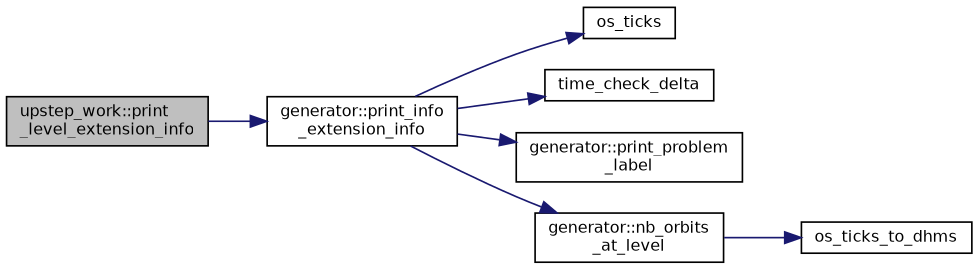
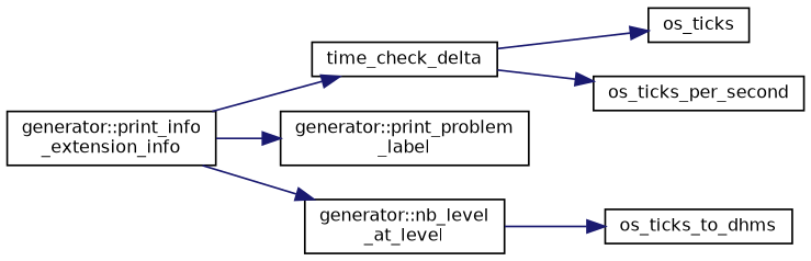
  digraph {
    rankdir=LR
    node [color=black fillcolor=white fontname=Helvetica fontsize=10 shape=record style=filled]
    edge [color=midnightblue fontname=Helvetica fontsize=10 labelfontname=Helvetica labelfontsize=10 style=solid]
-   n1 [fillcolor=grey75 fontcolor=black height=0.2 label="upstep_work::print\l_level_extension_info" width=0.4]
    n2 [height=0.2 label="generator::print_info\l_extension_info" width=0.4]
    n3 [height=0.2 label=os_ticks width=0.4]
    n4 [height=0.2 label=time_check_delta width=0.4]
    n5 [height=0.2 label="generator::print_problem\l_label" width=0.4]
-   n6 [height=0.2 label="generator::nb_orbits\l_at_level" width=0.4]
+   n6 [height=0.2 label="generator::nb_level\l_at_level" width=0.4]
+   n7 [height=0.2 label=os_ticks_per_second width=0.4]
    n8 [height=0.2 label=os_ticks_to_dhms width=0.4]
-   n1 -> n2
-   n2 -> n3
+   n4 -> n3
    n2 -> n4
    n2 -> n5
    n2 -> n6
+   n4 -> n7
    n6 -> n8
  }
